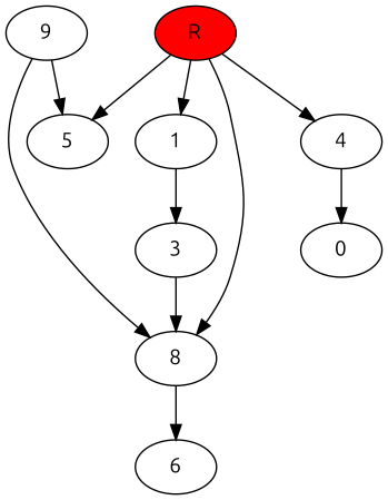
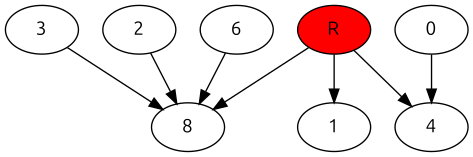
  digraph {
    fontname=Ubuntu
    node [fontname=Ubuntu]
    edge [fontname=Ubuntu]
    1
    3
    8
-   2 [label=9]
-   5
+   2
    n6 [label=0]
    4
    6
    R [fillcolor="#ff0000" style=filled]
-   1 -> 3
    3 -> 8
-   8 -> 6
+   6 -> 8
    2 -> 8
-   2 -> 5
-   4 -> n6
+   n6 -> 4
    R -> 1
    R -> 8
-   R -> 5
    R -> 4
  }
